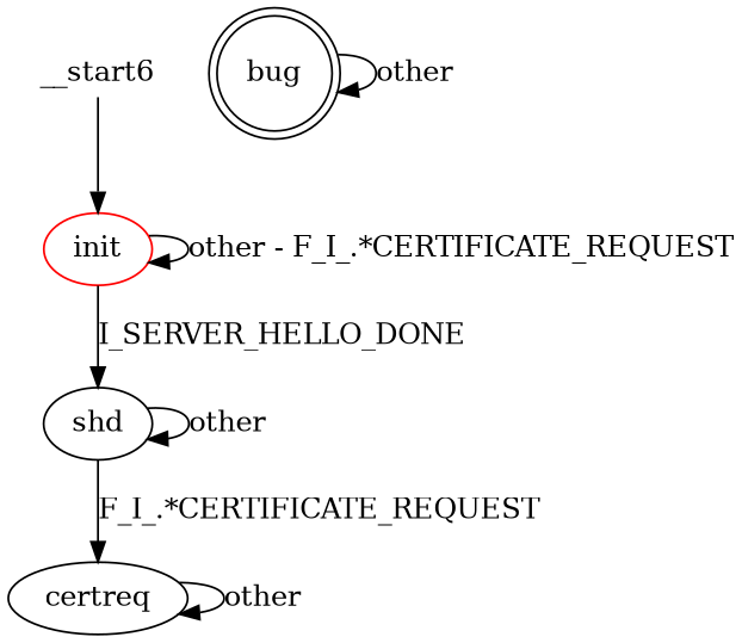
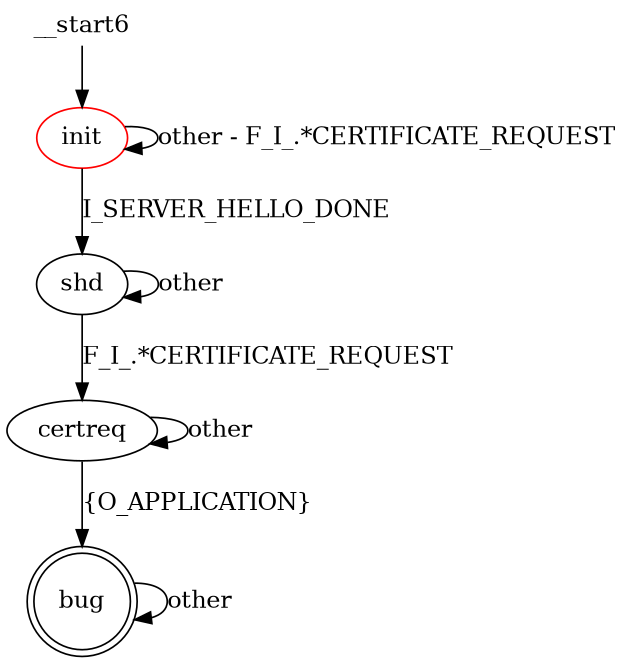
  digraph {
    init [color=red]
    shd
    certreq
    bug [shape=doublecircle]
    n5 [height=0 label=__start6 shape=none width=0]
    init -> init [label="other - F_I_.*CERTIFICATE_REQUEST"]
    init -> shd [label=I_SERVER_HELLO_DONE]
    shd -> shd [label=other]
    shd -> certreq [label="F_I_.*CERTIFICATE_REQUEST"]
    certreq -> certreq [label=other]
+   certreq -> bug [label="{O_APPLICATION}"]
    bug -> bug [label=other]
    n5 -> init
  }
